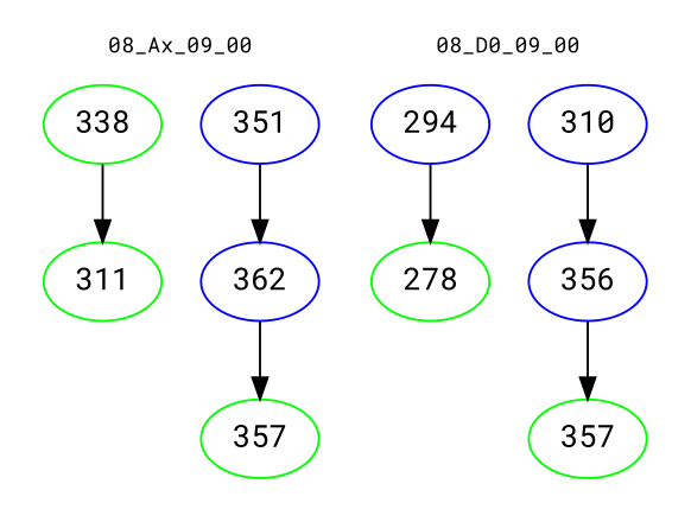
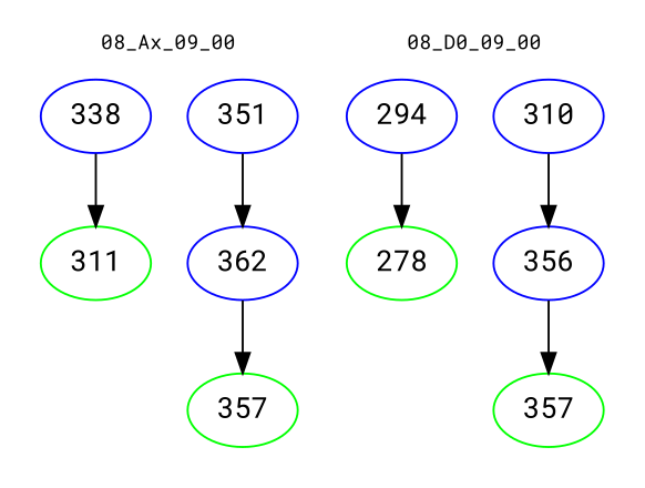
  digraph {
    fontname="Roboto Mono"
    node [color=blue fontname="Roboto Mono"]
    edge [color=black fontname="Roboto Mono"]
    n1 [label=351]
-   n2 [color=green label=338]
+   n2 [label=338]
    n3 [label=362]
    n4 [color=green label=311]
    n5 [color=green label=357]
    n6 [label=310]
    n7 [label=294]
    n8 [label=356]
    n9 [color=green label=278]
    n10 [color=green label=357]
    subgraph cluster_1 {
      color=white
      fontsize=10
      label="08_Ax_09_00"
      n1
      n2
      n3
      n4
      n5
    }
    subgraph cluster_2 {
      color=white
      fontsize=10
      label="08_D0_09_00"
      n6
      n7
      n8
      n9
      n10
    }
    n1 -> n3
    n2 -> n4
    n3 -> n5
    n6 -> n8
    n7 -> n9
    n8 -> n10
  }
